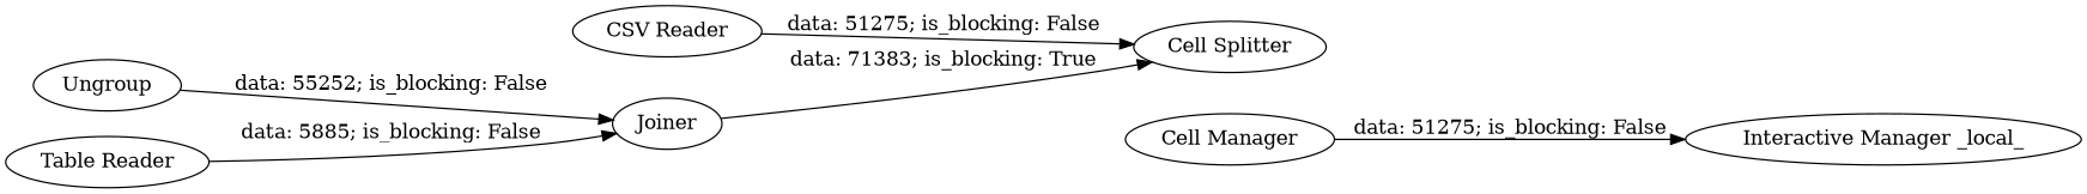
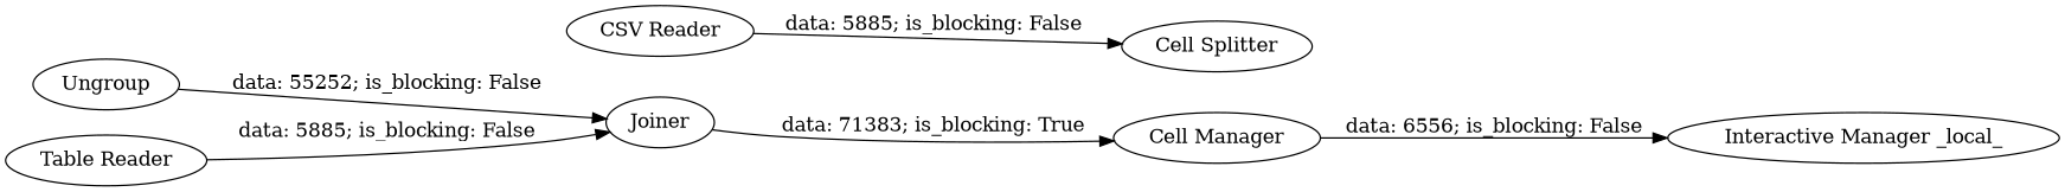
  digraph {
    rankdir=LR
    n1 [label="Interactive Manager _local_"]
    n2 [label=Ungroup]
    n3 [label=Joiner]
    n4 [label="Cell Manager"]
    n5 [label="CSV Reader"]
    n6 [label="Cell Splitter"]
    n7 [label="Table Reader"]
    n2 -> n3 [label="data: 55252; is_blocking: False"]
-   n3 -> n6 [label="data: 71383; is_blocking: True"]
-   n4 -> n1 [label="data: 51275; is_blocking: False"]
-   n5 -> n6 [label="data: 51275; is_blocking: False"]
+   n3 -> n4 [label="data: 71383; is_blocking: True"]
+   n4 -> n1 [label="data: 6556; is_blocking: False"]
+   n5 -> n6 [label="data: 5885; is_blocking: False"]
    n7 -> n3 [label="data: 5885; is_blocking: False"]
  }
